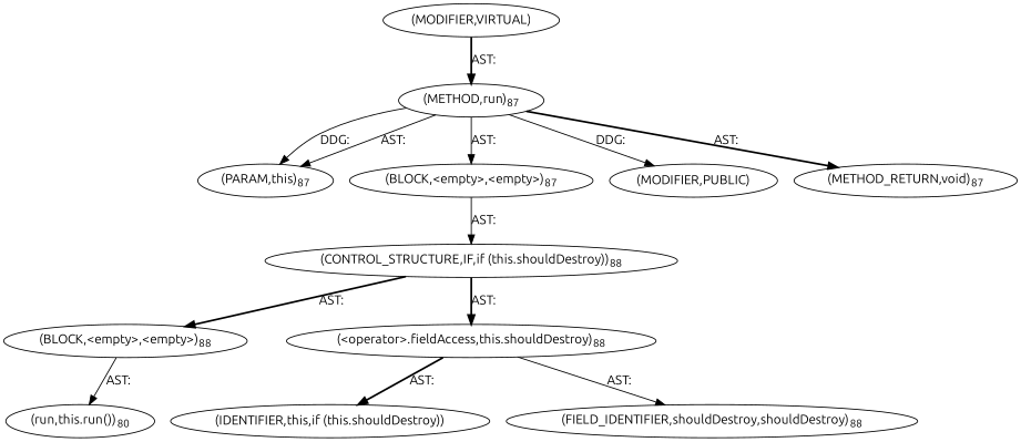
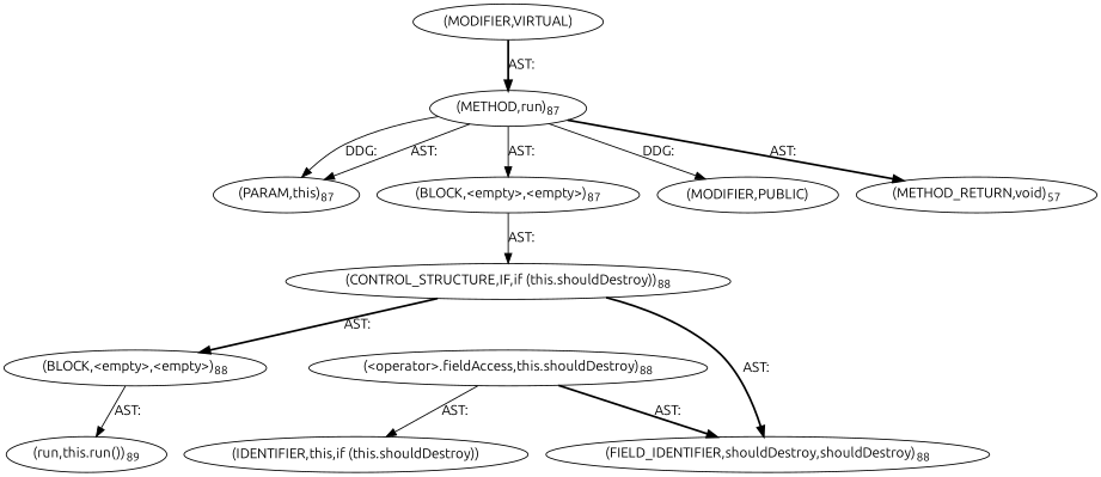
  digraph {
    fontname=Ubuntu
    node [fontname=Ubuntu]
    edge [fontname=Ubuntu style=solid]
    n1 [label=<(METHOD,run)<SUB>87</SUB>>]
    n2 [label=<(PARAM,this)<SUB>87</SUB>>]
    n3 [label=<(BLOCK,&lt;empty&gt;,&lt;empty&gt;)<SUB>87</SUB>>]
    n4 [label=<(MODIFIER,PUBLIC)>]
-   n5 [label=<(METHOD_RETURN,void)<SUB>87</SUB>>]
+   n5 [label=<(METHOD_RETURN,void)<SUB>57</SUB>>]
    n6 [label=<(CONTROL_STRUCTURE,IF,if (this.shouldDestroy))<SUB>88</SUB>>]
    n7 [label=<(MODIFIER,VIRTUAL)>]
    n8 [label=<(&lt;operator&gt;.fieldAccess,this.shouldDestroy)<SUB>88</SUB>>]
    n9 [label=<(BLOCK,&lt;empty&gt;,&lt;empty&gt;)<SUB>88</SUB>>]
    n10 [label=<(IDENTIFIER,this,if (this.shouldDestroy))>]
    n11 [label=<(FIELD_IDENTIFIER,shouldDestroy,shouldDestroy)<SUB>88</SUB>>]
-   n12 [label=<(run,this.run())<SUB>80</SUB>>]
+   n12 [label=<(run,this.run())<SUB>89</SUB>>]
    n1 -> n2 [label="AST: "]
    n1 -> n2 [label="DDG: "]
    n1 -> n3 [label="AST: "]
    n1 -> n4 [label="DDG: "]
    n1 -> n5 [label="AST: " style=bold]
    n3 -> n6 [label="AST: "]
-   n6 -> n8 [label="AST: " style=bold]
+   n6 -> n11 [label="AST: " style=bold]
    n6 -> n9 [label="AST: " style=bold]
    n7 -> n1 [label="AST: " style=bold]
-   n8 -> n10 [label="AST: " style=bold]
-   n8 -> n11 [label="AST: "]
+   n8 -> n10 [label="AST: "]
+   n8 -> n11 [label="AST: " style=bold]
    n9 -> n12 [label="AST: "]
  }
